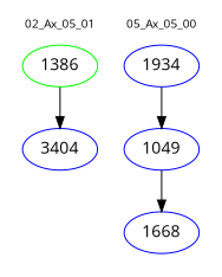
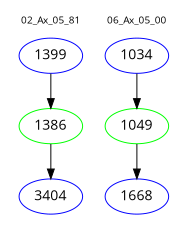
  digraph {
    fontname="Open Sans"
    node [color=blue fontname="Open Sans"]
    edge [color=black fontname="Open Sans"]
+   n1 [label=1399]
    n2 [color=green label=1386]
    n3 [label=3404]
-   n4 [label=1934]
-   n5 [label=1049]
+   n4 [label=1034]
+   n5 [color=green label=1049]
    n6 [label=1668]
    subgraph cluster_1 {
      color=white
      fontsize=10
-     label="02_Ax_05_01"
+     label="02_Ax_05_81"
+     n1
      n2
      n3
    }
    subgraph cluster_2 {
      color=white
      fontsize=10
-     label="05_Ax_05_00"
+     label="06_Ax_05_00"
      n4
      n5
      n6
    }
+   n1 -> n2
    n2 -> n3
    n4 -> n5
    n5 -> n6
  }
